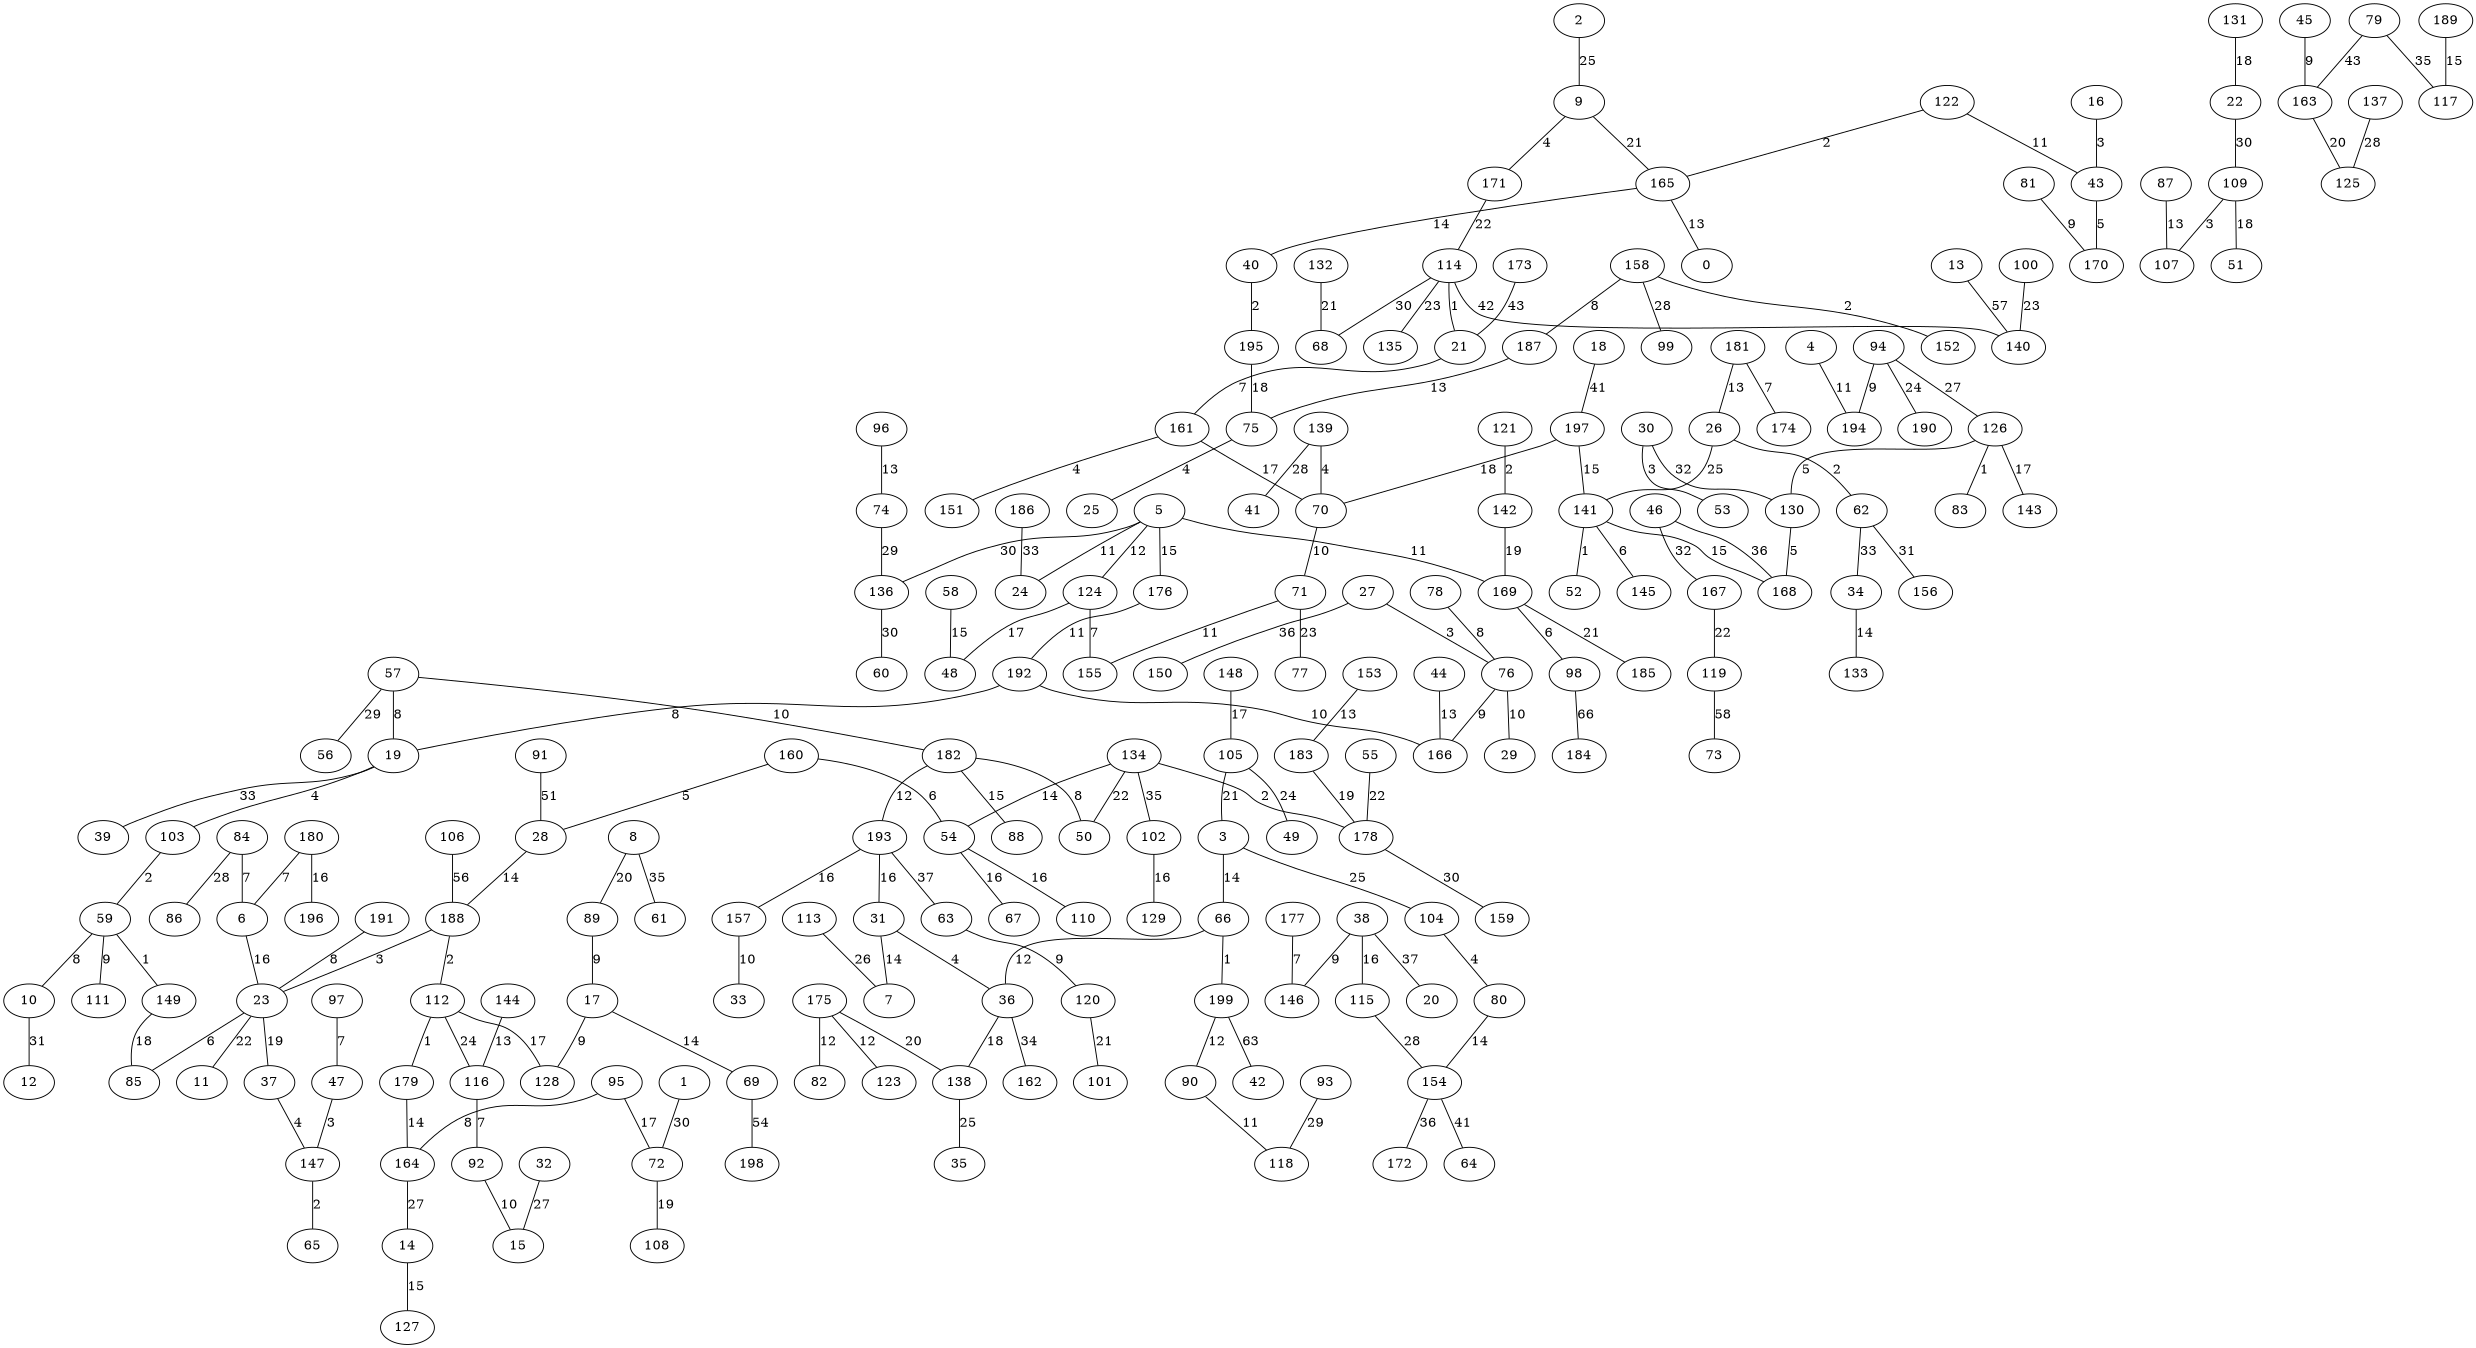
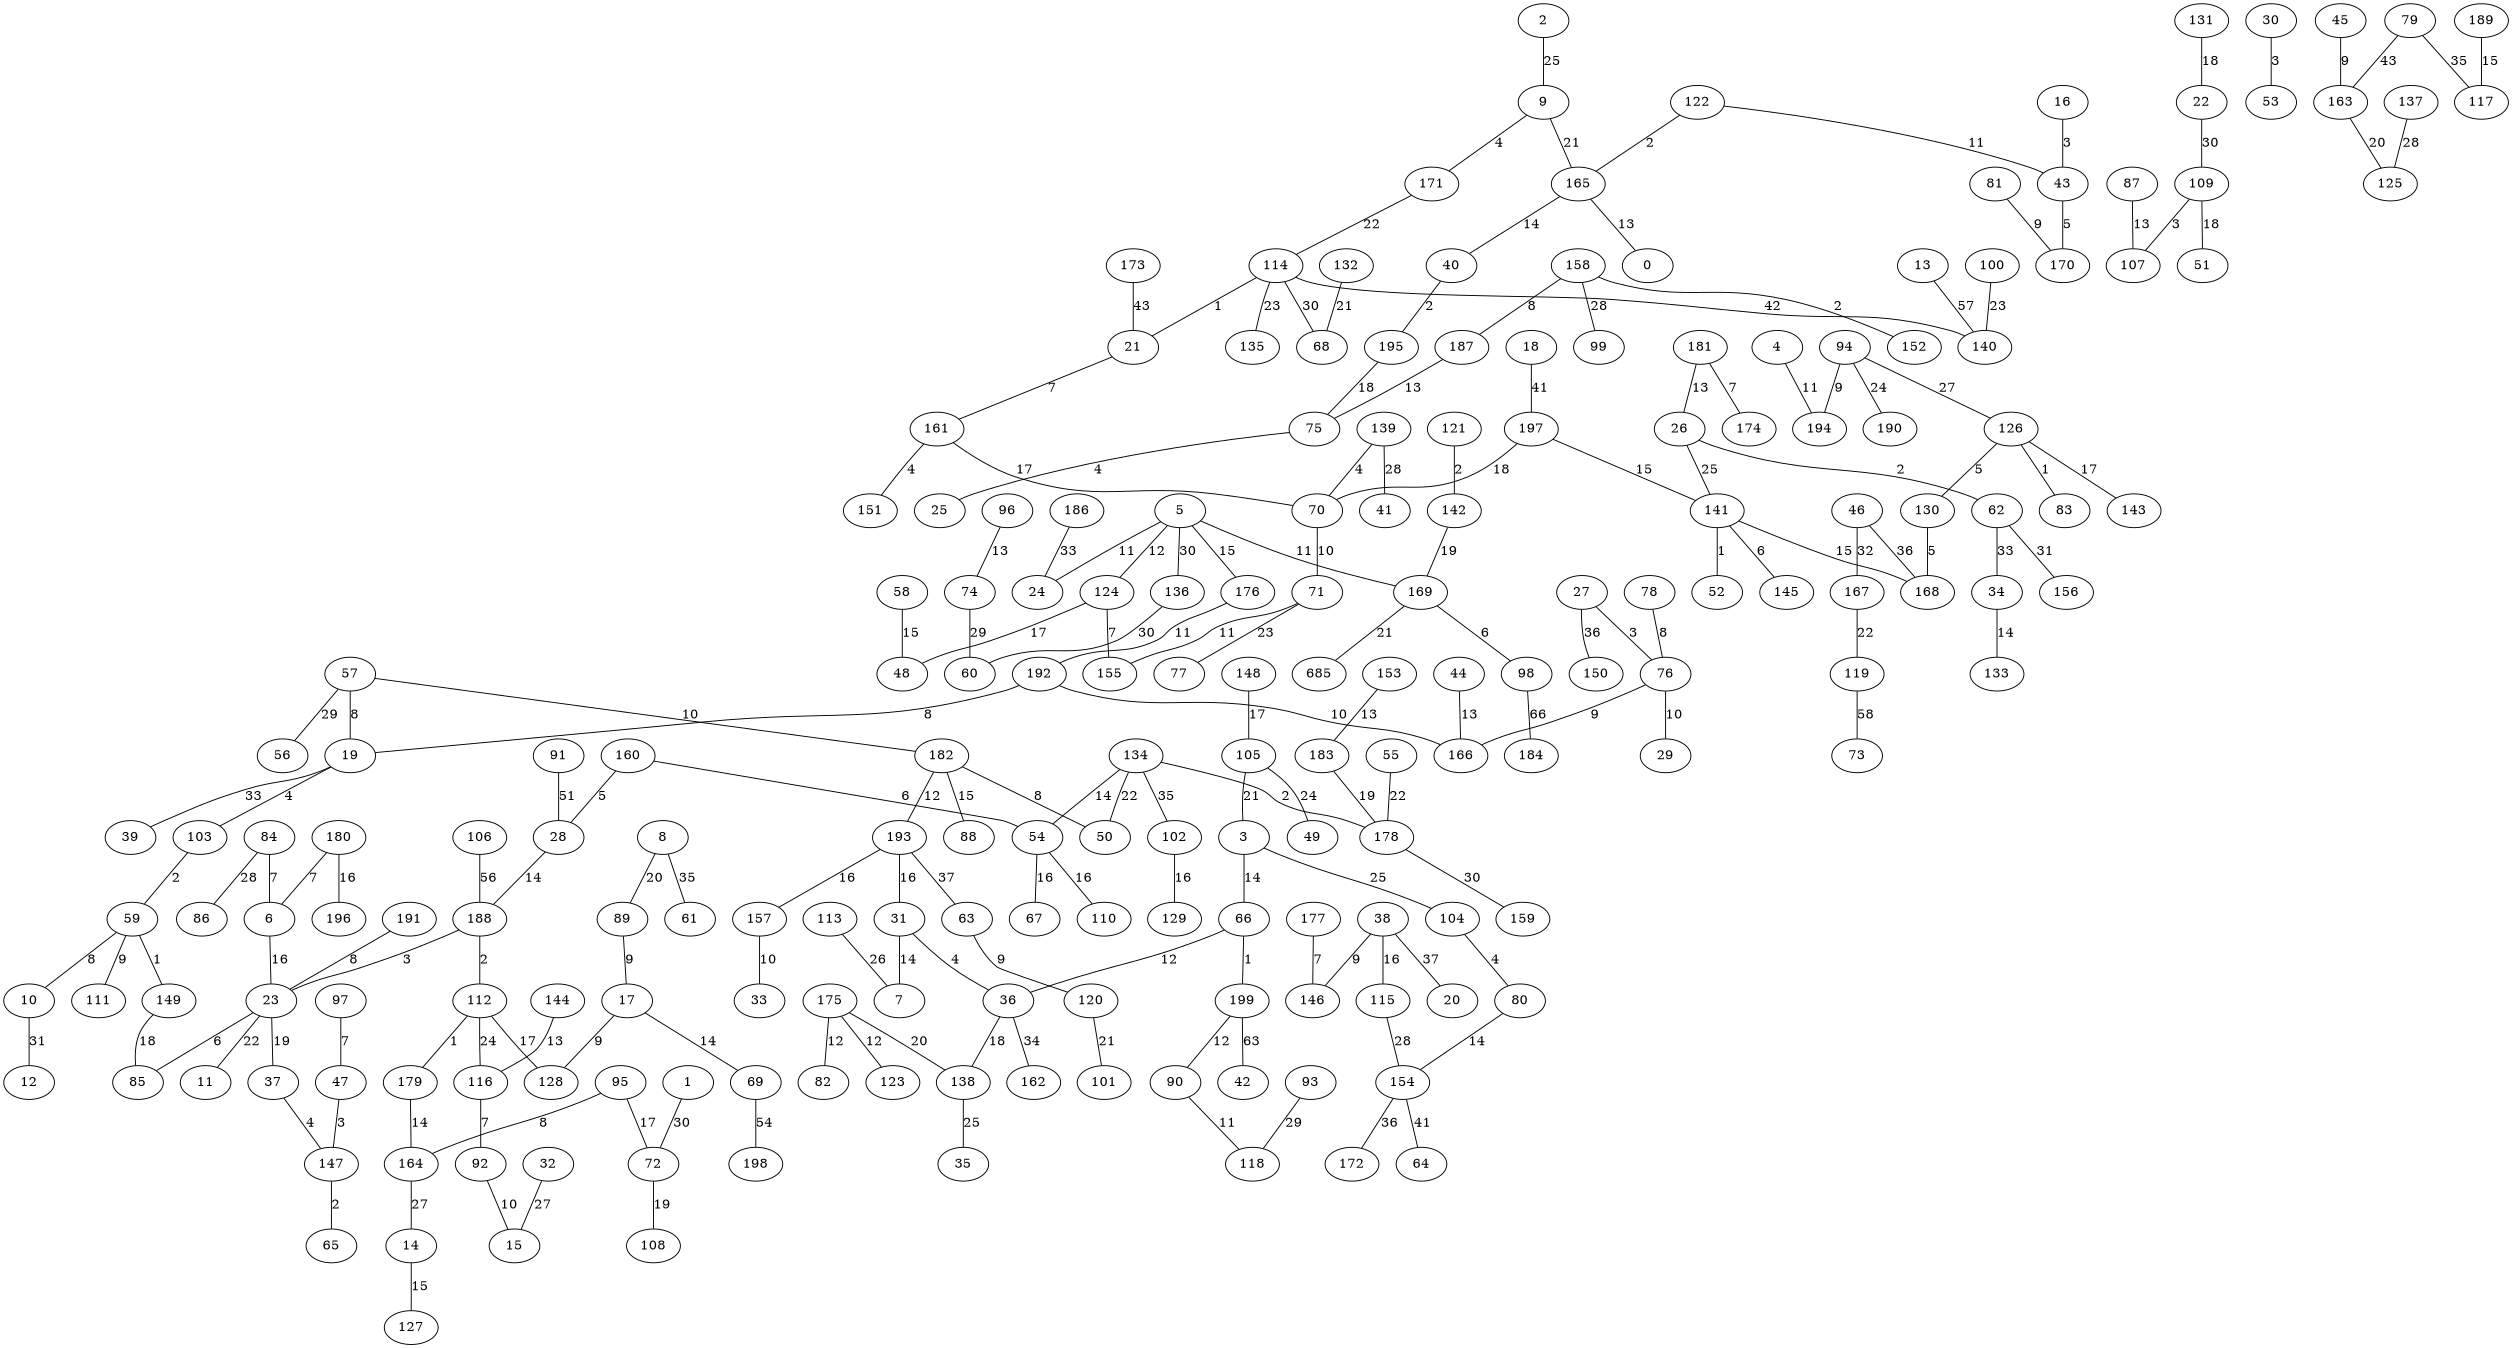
  graph {
    edge [color=black]
    n1 [label=0]
    n2 [label=1]
    n3 [label=72]
    n4 [label=108]
    n5 [label=2]
    n6 [label=9]
    n7 [label=165]
    n8 [label=171]
    n9 [label=3]
    n10 [label=66]
    n11 [label=104]
    n12 [label=36]
    n13 [label=199]
    n14 [label=80]
    n15 [label=4]
    n16 [label=194]
    n17 [label=5]
    n18 [label=24]
    n19 [label=124]
    n20 [label=136]
    n21 [label=169]
    n22 [label=176]
    n23 [label=48]
    n24 [label=155]
    n25 [label=60]
    n26 [label=98]
-   n27 [label=185]
+   n27 [label=685]
    n28 [label=192]
    n29 [label=6]
    n30 [label=23]
    n31 [label=11]
    n32 [label=37]
    n33 [label=85]
    n34 [label=7]
    n35 [label=8]
    n36 [label=61]
    n37 [label=89]
    n38 [label=17]
    n39 [label=40]
    n40 [label=114]
    n41 [label=10]
    n42 [label=12]
    n43 [label=13]
    n44 [label=140]
    n45 [label=14]
    n46 [label=127]
    n47 [label=15]
    n48 [label=16]
    n49 [label=43]
    n50 [label=170]
    n51 [label=69]
    n52 [label=128]
    n53 [label=198]
    n54 [label=18]
    n55 [label=197]
    n56 [label=141]
    n57 [label=70]
    n58 [label=19]
    n59 [label=39]
    n60 [label=103]
    n61 [label=59]
    n62 [label=20]
    n63 [label=21]
    n64 [label=161]
    n65 [label=151]
    n66 [label=22]
    n67 [label=109]
    n68 [label=51]
    n69 [label=107]
    n70 [label=147]
    n71 [label=25]
    n72 [label=26]
    n73 [label=62]
    n74 [label=34]
    n75 [label=156]
    n76 [label=168]
    n77 [label=52]
    n78 [label=145]
    n79 [label=27]
    n80 [label=76]
    n81 [label=150]
    n82 [label=29]
    n83 [label=166]
    n84 [label=28]
    n85 [label=188]
    n86 [label=112]
    n87 [label=30]
    n88 [label=53]
    n89 [label=130]
    n90 [label=31]
    n91 [label=138]
    n92 [label=162]
    n93 [label=32]
    n94 [label=33]
    n95 [label=133]
    n96 [label=35]
    n97 [label=65]
    n98 [label=38]
    n99 [label=115]
    n100 [label=146]
    n101 [label=154]
    n102 [label=195]
    n103 [label=75]
    n104 [label=41]
    n105 [label=42]
    n106 [label=44]
    n107 [label=45]
    n108 [label=163]
    n109 [label=125]
    n110 [label=46]
    n111 [label=167]
    n112 [label=119]
    n113 [label=47]
    n114 [label=49]
    n115 [label=50]
    n116 [label=54]
    n117 [label=67]
    n118 [label=110]
    n119 [label=55]
    n120 [label=178]
    n121 [label=159]
    n122 [label=56]
    n123 [label=57]
    n124 [label=182]
    n125 [label=88]
    n126 [label=193]
    n127 [label=58]
    n128 [label=111]
    n129 [label=149]
    n130 [label=63]
    n131 [label=120]
    n132 [label=101]
    n133 [label=64]
    n134 [label=90]
    n135 [label=68]
    n136 [label=71]
    n137 [label=77]
    n138 [label=73]
    n139 [label=74]
    n140 [label=78]
    n141 [label=79]
    n142 [label=117]
    n143 [label=172]
    n144 [label=81]
    n145 [label=82]
    n146 [label=83]
    n147 [label=84]
    n148 [label=86]
    n149 [label=87]
    n150 [label=118]
    n151 [label=91]
    n152 [label=92]
    n153 [label=93]
    n154 [label=94]
    n155 [label=126]
    n156 [label=190]
    n157 [label=143]
    n158 [label=95]
    n159 [label=164]
    n160 [label=96]
    n161 [label=97]
    n162 [label=184]
    n163 [label=99]
    n164 [label=100]
    n165 [label=102]
    n166 [label=129]
    n167 [label=105]
    n168 [label=106]
    n169 [label=116]
    n170 [label=179]
    n171 [label=113]
    n172 [label=135]
    n173 [label=121]
    n174 [label=142]
    n175 [label=122]
    n176 [label=123]
    n177 [label=131]
    n178 [label=132]
    n179 [label=134]
    n180 [label=137]
    n181 [label=139]
    n182 [label=144]
    n183 [label=148]
    n184 [label=152]
    n185 [label=153]
    n186 [label=183]
    n187 [label=157]
    n188 [label=158]
    n189 [label=187]
    n190 [label=160]
    n191 [label=173]
    n192 [label=174]
    n193 [label=175]
    n194 [label=177]
    n195 [label=180]
    n196 [label=196]
    n197 [label=181]
    n198 [label=186]
    n199 [label=189]
    n200 [label=191]
    n2 -- n3 [label=30]
    n3 -- n4 [label=19]
    n5 -- n6 [label=25]
    n6 -- n7 [label=21]
    n6 -- n8 [label=4]
    n7 -- n1 [label=13]
    n7 -- n39 [label=14]
    n8 -- n40 [label=22]
    n9 -- n10 [label=14]
    n9 -- n11 [label=25]
    n10 -- n12 [label=12]
    n10 -- n13 [label=1]
    n11 -- n14 [label=4]
    n12 -- n91 [label=18]
    n12 -- n92 [label=34]
    n13 -- n105 [label=63]
    n13 -- n134 [label=12]
    n14 -- n101 [label=14]
    n15 -- n16 [label=11]
    n17 -- n18 [label=11]
    n17 -- n19 [label=12]
    n17 -- n20 [label=30]
    n17 -- n21 [label=11]
    n17 -- n22 [label=15]
    n19 -- n23 [label=17]
    n19 -- n24 [label=7]
    n20 -- n25 [label=30]
    n21 -- n26 [label=6]
    n21 -- n27 [label=21]
    n22 -- n28 [label=11]
    n26 -- n162 [label=66]
    n28 -- n58 [label=8]
    n28 -- n83 [label=10]
    n29 -- n30 [label=16]
    n30 -- n31 [label=22]
    n30 -- n32 [label=19]
    n30 -- n33 [label=6]
    n32 -- n70 [label=4]
    n35 -- n36 [label=35]
    n35 -- n37 [label=20]
    n37 -- n38 [label=9]
    n38 -- n51 [label=14]
    n38 -- n52 [label=9]
    n39 -- n102 [label=2]
    n40 -- n44 [label=42]
    n40 -- n63 [label=1]
    n40 -- n135 [label=30]
    n40 -- n172 [label=23]
    n41 -- n42 [label=31]
    n43 -- n44 [label=57]
    n45 -- n46 [label=15]
    n48 -- n49 [label=3]
    n49 -- n50 [label=5]
    n51 -- n53 [label=54]
    n54 -- n55 [label=41]
    n55 -- n56 [label=15]
    n55 -- n57 [label=18]
    n56 -- n76 [label=15]
    n56 -- n77 [label=1]
    n56 -- n78 [label=6]
    n57 -- n136 [label=10]
    n58 -- n59 [label=33]
    n58 -- n60 [label=4]
    n60 -- n61 [label=2]
    n61 -- n41 [label=8]
    n61 -- n128 [label=9]
    n61 -- n129 [label=1]
    n63 -- n64 [label=7]
    n64 -- n57 [label=17]
    n64 -- n65 [label=4]
    n66 -- n67 [label=30]
    n67 -- n68 [label=18]
    n67 -- n69 [label=3]
    n70 -- n97 [label=2]
    n72 -- n56 [label=25]
    n72 -- n73 [label=2]
    n73 -- n74 [label=33]
    n73 -- n75 [label=31]
    n74 -- n95 [label=14]
    n79 -- n80 [label=3]
    n79 -- n81 [label=36]
    n80 -- n82 [label=10]
    n80 -- n83 [label=9]
    n84 -- n85 [label=14]
    n85 -- n30 [label=3]
    n85 -- n86 [label=2]
    n86 -- n52 [label=17]
    n86 -- n169 [label=24]
    n86 -- n170 [label=1]
    n87 -- n88 [label=3]
-   n87 -- n89 [label=32]
    n89 -- n76 [label=5]
    n90 -- n12 [label=4]
    n90 -- n34 [label=14]
    n91 -- n96 [label=25]
    n93 -- n47 [label=27]
    n98 -- n62 [label=37]
    n98 -- n99 [label=16]
    n98 -- n100 [label=9]
    n99 -- n101 [label=28]
    n101 -- n133 [label=41]
    n101 -- n143 [label=36]
    n102 -- n103 [label=18]
    n103 -- n71 [label=4]
    n106 -- n83 [label=13]
    n107 -- n108 [label=9]
    n108 -- n109 [label=20]
    n110 -- n76 [label=36]
    n110 -- n111 [label=32]
    n111 -- n112 [label=22]
    n112 -- n138 [label=58]
    n113 -- n70 [label=3]
    n116 -- n117 [label=16]
    n116 -- n118 [label=16]
    n119 -- n120 [label=22]
    n120 -- n121 [label=30]
    n123 -- n58 [label=8]
    n123 -- n122 [label=29]
    n123 -- n124 [label=10]
    n124 -- n115 [label=8]
    n124 -- n125 [label=15]
    n124 -- n126 [label=12]
    n126 -- n90 [label=16]
    n126 -- n130 [label=37]
    n126 -- n187 [label=16]
    n127 -- n23 [label=15]
    n129 -- n33 [label=18]
    n130 -- n131 [label=9]
    n131 -- n132 [label=21]
    n134 -- n150 [label=11]
    n136 -- n24 [label=11]
    n136 -- n137 [label=23]
-   n139 -- n20 [label=29]
+   n139 -- n25 [label=29]
    n140 -- n80 [label=8]
    n141 -- n108 [label=43]
    n141 -- n142 [label=35]
    n144 -- n50 [label=9]
    n147 -- n29 [label=7]
    n147 -- n148 [label=28]
    n149 -- n69 [label=13]
    n151 -- n84 [label=51]
    n152 -- n47 [label=10]
    n153 -- n150 [label=29]
    n154 -- n16 [label=9]
    n154 -- n155 [label=27]
    n154 -- n156 [label=24]
    n155 -- n89 [label=5]
    n155 -- n146 [label=1]
    n155 -- n157 [label=17]
    n158 -- n3 [label=17]
    n158 -- n159 [label=8]
    n159 -- n45 [label=27]
    n160 -- n139 [label=13]
    n161 -- n113 [label=7]
    n164 -- n44 [label=23]
    n165 -- n166 [label=16]
    n167 -- n9 [label=21]
    n167 -- n114 [label=24]
    n168 -- n85 [label=56]
    n169 -- n152 [label=7]
    n170 -- n159 [label=14]
    n171 -- n34 [label=26]
    n173 -- n174 [label=2]
    n174 -- n21 [label=19]
    n175 -- n7 [label=2]
    n175 -- n49 [label=11]
    n177 -- n66 [label=18]
    n178 -- n135 [label=21]
    n179 -- n115 [label=22]
    n179 -- n116 [label=14]
    n179 -- n120 [label=2]
    n179 -- n165 [label=35]
    n180 -- n109 [label=28]
    n181 -- n57 [label=4]
    n181 -- n104 [label=28]
    n182 -- n169 [label=13]
    n183 -- n167 [label=17]
    n185 -- n186 [label=13]
    n186 -- n120 [label=19]
    n187 -- n94 [label=10]
    n188 -- n163 [label=28]
    n188 -- n184 [label=2]
    n188 -- n189 [label=8]
    n189 -- n103 [label=13]
    n190 -- n84 [label=5]
    n190 -- n116 [label=6]
    n191 -- n63 [label=43]
    n193 -- n91 [label=20]
    n193 -- n145 [label=12]
    n193 -- n176 [label=12]
    n194 -- n100 [label=7]
    n195 -- n29 [label=7]
    n195 -- n196 [label=16]
    n197 -- n72 [label=13]
    n197 -- n192 [label=7]
    n198 -- n18 [label=33]
    n199 -- n142 [label=15]
    n200 -- n30 [label=8]
  }
